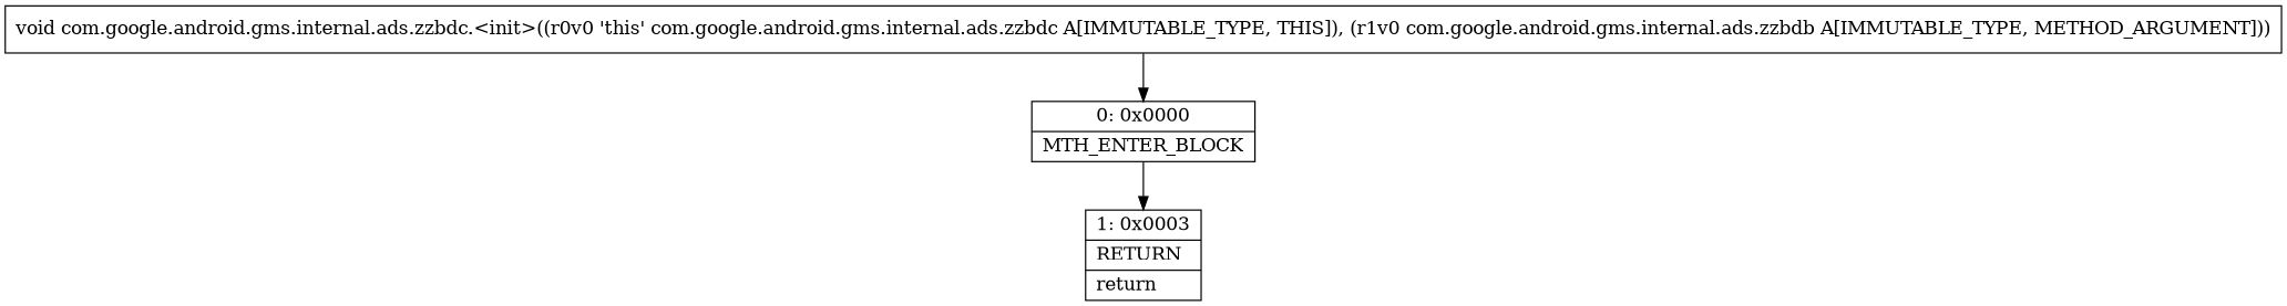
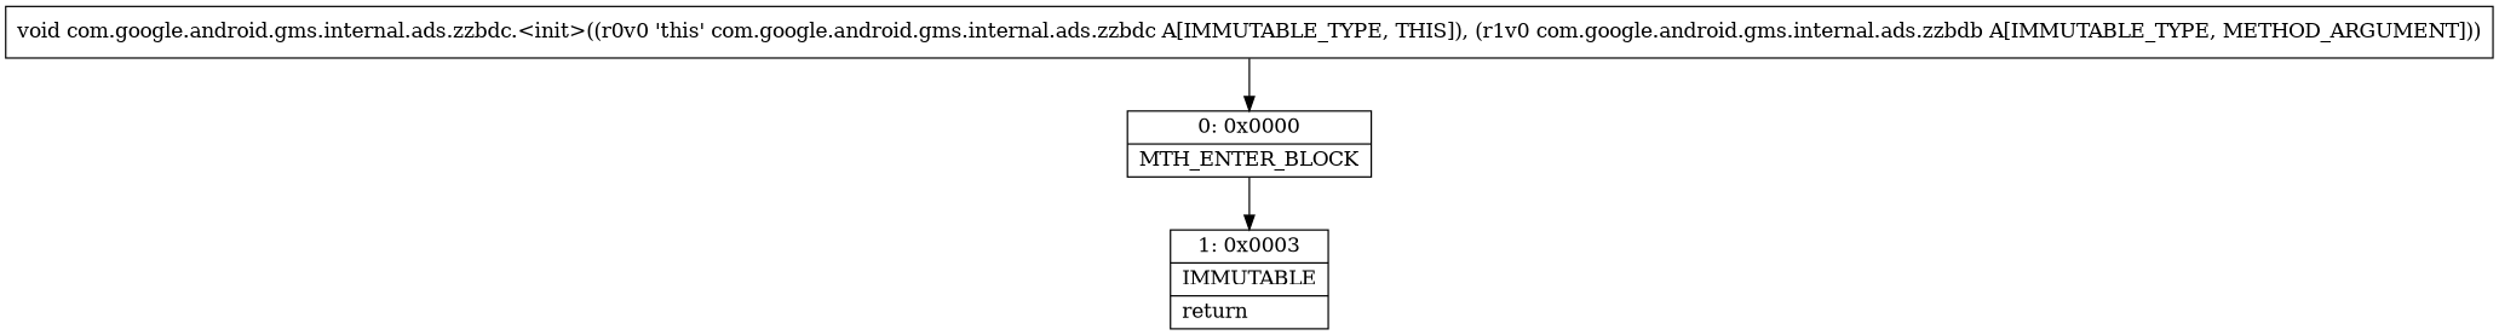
  digraph {
    node [shape=record]
    n1 [label="{0\:\ 0x0000|MTH_ENTER_BLOCK\l}"]
-   n2 [label="{1\:\ 0x0003|RETURN\l|return\l}"]
+   n2 [label="{1\:\ 0x0003|IMMUTABLE\l|return\l}"]
    n3 [label="{void com.google.android.gms.internal.ads.zzbdc.\<init\>((r0v0 'this' com.google.android.gms.internal.ads.zzbdc A[IMMUTABLE_TYPE, THIS]), (r1v0 com.google.android.gms.internal.ads.zzbdb A[IMMUTABLE_TYPE, METHOD_ARGUMENT])) }"]
    n1 -> n2
    n3 -> n1
  }
